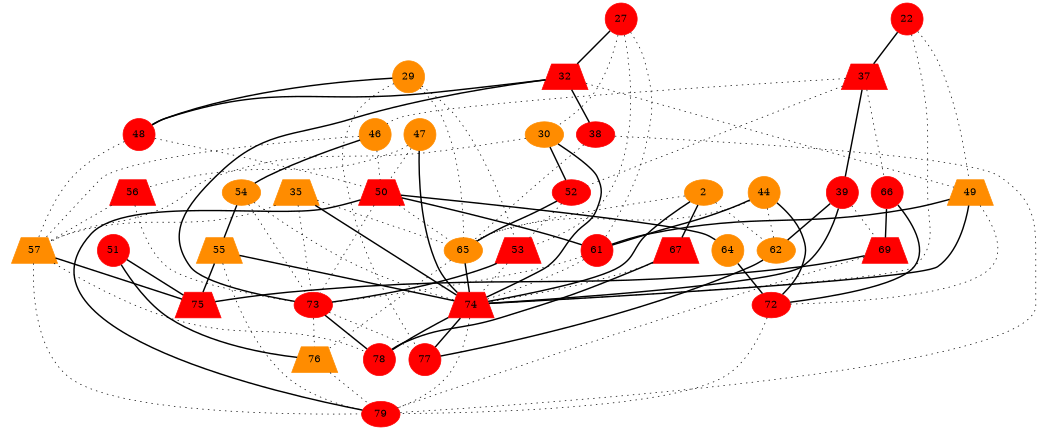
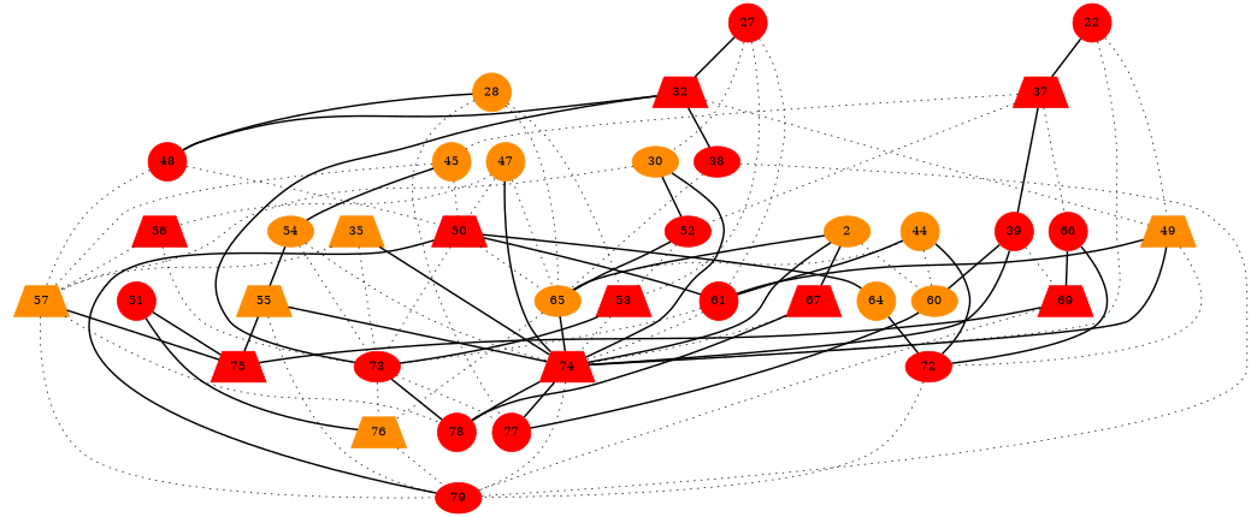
  graph {
    node [color=red shape=trapezium style=filled]
    edge [style=dotted]
    n1 [color=darkorange label=2 shape=ellipse super="+2"]
-   62 [color=darkorange shape=ellipse]
+   62 [color=darkorange shape=ellipse label=60]
    65 [color=darkorange shape=ellipse super="+15+20+63"]
    67
    74 [super="+12+23+71+42"]
    77 [shape=circle]
    76 [color=darkorange]
    78 [shape=circle]
    79 [shape=ellipse super="+60"]
    37 [super="+4"]
    66 [shape=circle]
    52 [shape=ellipse]
    39 [shape=circle]
-   45 [color=darkorange shape=circle label=46]
+   45 [color=darkorange shape=circle]
    22 [shape=circle]
    n16 [color=darkorange label=49 super="+18"]
    61 [shape=circle super="+16"]
    72 [shape=ellipse super="+5"]
    51 [shape=circle]
    75
    69
    73 [shape=ellipse super="+59+70"]
    27 [shape=circle]
    30 [color=darkorange shape=ellipse]
    32 [super="+25"]
    53 [super="+41"]
    57 [color=darkorange super="+7+24"]
    48 [shape=circle]
    38 [shape=ellipse]
-   29 [color=darkorange shape=circle]
+   29 [color=darkorange shape=circle label=28]
    50 [super="+8+36+28+31"]
    35 [color=darkorange]
    54 [color=darkorange shape=ellipse super="+34"]
    44 [color=darkorange shape=circle]
    64 [color=darkorange shape=circle]
    55 [color=darkorange]
    47 [color=darkorange shape=circle]
    56 [super="+1"]
    n1 -- 62
-   n1 -- 65 [weight=2]
+   n1 -- 65 [style=bold weight=2]
    n1 -- 67 [style=bold weight=2]
    n1 -- 74 [style=bold]
    62 -- 77 [style=bold]
    65 -- 74 [style=bold]
    65 -- 76
    67 -- 74
    67 -- 78 [style=bold]
    74 -- 77 [style=bold]
    74 -- 78 [style=bold]
    74 -- 79 [weight=2]
    76 -- 79
    37 -- 66
    37 -- 52
    37 -- 39 [style=bold]
    37 -- 45
    66 -- 72 [style=bold]
    66 -- 69 [style=bold]
    52 -- 65 [style=bold]
    52 -- 53
    39 -- 62 [style=bold]
    39 -- 74 [style=bold]
    39 -- 69
    45 -- 57
    45 -- 50
    45 -- 54 [style=bold]
    22 -- 74
    22 -- 37 [style=bold weight=2]
    22 -- n16
    n16 -- 74 [style=bold]
    n16 -- 61 [style=bold weight=2]
    n16 -- 72
    61 -- 74
    61 -- 73 [weight=2]
    72 -- 79
    51 -- 76 [style=bold]
    51 -- 75 [style=bold]
    69 -- 79
    69 -- 75 [style=bold]
    73 -- 77
    73 -- 76
    73 -- 78 [style=bold]
    27 -- 61
    27 -- 30
    27 -- 32 [style=bold]
    27 -- 53
    30 -- 74 [style=bold]
    30 -- 52 [style=bold]
    30 -- 57
    32 -- n16
    32 -- 73 [style=bold]
    32 -- 48 [style=bold]
    32 -- 38 [style=bold weight=2]
    53 -- 74 [weight=2]
    53 -- 73 [style=bold weight=3]
    57 -- 78
    57 -- 79
    57 -- 75 [style=bold]
    48 -- 57
    48 -- 50
    38 -- 65
    38 -- 79
    29 -- 65
    29 -- 77
    29 -- 53
    29 -- 48 [style=bold]
    50 -- 65
    50 -- 79 [style=bold weight=2]
    50 -- 61 [style=bold]
    50 -- 73 [weight=3]
    50 -- 64 [style=bold weight=2]
-   35 -- 65
+   47 -- 65
    35 -- 74 [style=bold]
    35 -- 73
    35 -- 57
    54 -- 74
    54 -- 73 [weight=3]
    54 -- 55 [style=bold]
    44 -- 62
    44 -- 65
    44 -- 61 [style=bold]
    44 -- 72 [style=bold]
    64 -- 72 [style=bold weight=2]
    55 -- 74 [style=bold]
    55 -- 79
    55 -- 75 [style=bold]
    47 -- 74 [style=bold]
    47 -- 50
    47 -- 56 [weight=2]
    56 -- 73 [weight=3]
    56 -- 57
  }
